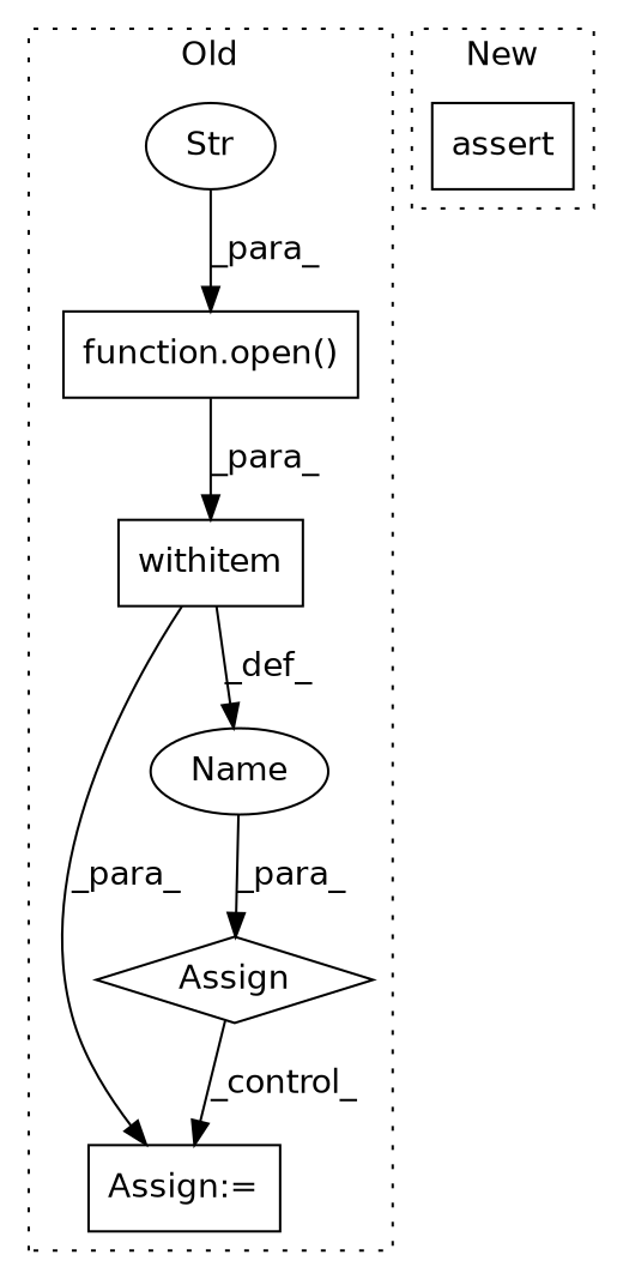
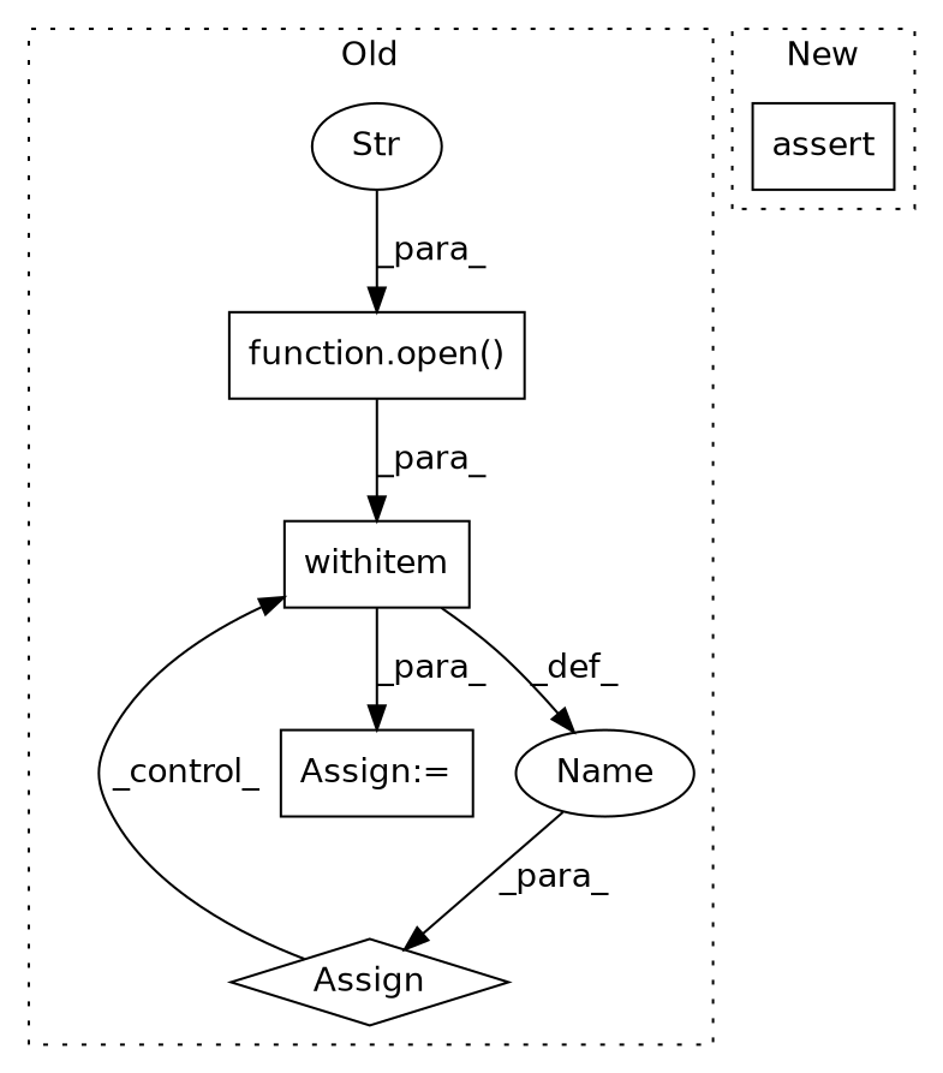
  digraph {
    fontname="DejaVu Sans"
    node [fontname="DejaVu Sans" l=4 shape=box]
    edge [fontname="DejaVu Sans"]
    n1 [a=75 l="5,1" label="function.open()" s="3301,3321"]
    n2 [a=39 l="5,39" label=Assign s="3296,3305" shape=diamond]
    n3 [a=49 label=withitem s=3301]
    n4 [a=68 l=3 label="Assign:=" s=3348]
    n5 [a=87 label=Name s=3326 shape=ellipse]
    n6 [a=66 l=15 label=Str s=3306 shape=ellipse]
    n7 [a=65 l=7 label=assert s=4620]
    subgraph cluster_1 {
      label=Old
      style=dotted
      n1
      n2
      n3
      n4
      n5
      n6
    }
    subgraph cluster_2 {
      label=New
      style=dotted
      n7
    }
    n1 -> n3 [label=_para_]
-   n2 -> n4 [label=_control_]
+   n2 -> n3 [label=_control_]
    n3 -> n4 [label=_para_]
    n3 -> n5 [label=_def_]
    n5 -> n2 [label=_para_]
    n6 -> n1 [label=_para_]
  }
